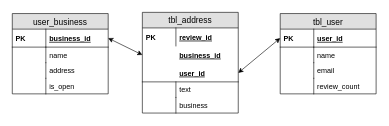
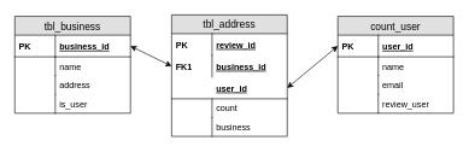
  <mxCell id="0" />
  <mxCell id="1" parent="0" />
  <mxCell id="2" value="&lt;span style=&quot;font-family: &amp;#34;helvetica&amp;#34; , &amp;#34;arial&amp;#34; , sans-serif ; font-size: 0px&quot;&gt;%3CmxGraphModel%3E%3Croot%3E%3CmxCell%20id%3D%220%22%2F%3E%3CmxCell%20id%3D%221%22%20parent%3D%220%22%2F%3E%3CmxCell%20id%3D%222%22%20value%3D%22%22%20style%3D%22rounded%3D0%3BwhiteSpace%3Dwrap%3Bhtml%3D1%3B%22%20vertex%3D%221%22%20parent%3D%221%22%3E%3CmxGeometry%20x%3D%22410%22%20y%3D%2295%22%20width%3D%22170%22%20height%3D%2290%22%20as%3D%22geometry%22%2F%3E%3C%2FmxCell%3E%3C%2Froot%3E%3C%2FmxGraphModel%3E&lt;/span&gt;" style="text;html=1;resizable=0;points=[];autosize=1;align=left;verticalAlign=top;spacingTop=-4;" vertex="1" parent="1"><mxGeometry x="124" y="67" width="20" height="20" as="geometry" /></mxCell>
- <mxCell id="3" value="user_business" style="swimlane;fontStyle=0;childLayout=stackLayout;horizontal=1;startSize=26;fillColor=#e0e0e0;horizontalStack=0;resizeParent=1;resizeParentMax=0;resizeLast=0;collapsible=1;marginBottom=0;swimlaneFillColor=#ffffff;align=center;fontSize=14;" vertex="1" parent="1"><mxGeometry x="20" y="22" width="160" height="134" as="geometry" /></mxCell>
+ <mxCell id="3" value="tbl_business" style="swimlane;fontStyle=0;childLayout=stackLayout;horizontal=1;startSize=26;fillColor=#e0e0e0;horizontalStack=0;resizeParent=1;resizeParentMax=0;resizeLast=0;collapsible=1;marginBottom=0;swimlaneFillColor=#ffffff;align=center;fontSize=14;" vertex="1" parent="1"><mxGeometry x="20" y="22" width="160" height="134" as="geometry" /></mxCell>
  <mxCell id="4" value="business_id" style="shape=partialRectangle;top=0;left=0;right=0;bottom=1;align=left;verticalAlign=middle;fillColor=none;spacingLeft=60;spacingRight=4;overflow=hidden;rotatable=0;points=[[0,0.5],[1,0.5]];portConstraint=eastwest;dropTarget=0;fontStyle=5;fontSize=12;" vertex="1" parent="3"><mxGeometry y="26" width="160" height="30" as="geometry" /></mxCell>
  <mxCell id="5" value="PK" style="shape=partialRectangle;fontStyle=1;top=0;left=0;bottom=0;fillColor=none;align=left;verticalAlign=middle;spacingLeft=4;spacingRight=4;overflow=hidden;rotatable=0;points=[];portConstraint=eastwest;part=1;fontSize=12;" vertex="1" connectable="0" parent="4"><mxGeometry width="56" height="30" as="geometry" /></mxCell>
  <mxCell id="6" value="name" style="shape=partialRectangle;top=0;left=0;right=0;bottom=0;align=left;verticalAlign=top;fillColor=none;spacingLeft=60;spacingRight=4;overflow=hidden;rotatable=0;points=[[0,0.5],[1,0.5]];portConstraint=eastwest;dropTarget=0;fontSize=12;strokeColor=#000000;labelBorderColor=none;" vertex="1" parent="3"><mxGeometry y="56" width="160" height="26" as="geometry" /></mxCell>
  <mxCell id="7" value="" style="shape=partialRectangle;top=0;left=0;bottom=0;fillColor=none;align=left;verticalAlign=top;spacingLeft=4;spacingRight=4;overflow=hidden;rotatable=0;points=[];portConstraint=eastwest;part=1;fontSize=12;" vertex="1" connectable="0" parent="6"><mxGeometry width="56" height="26" as="geometry" /></mxCell>
  <mxCell id="8" value="address" style="shape=partialRectangle;top=0;left=0;right=0;bottom=0;align=left;verticalAlign=top;fillColor=none;spacingLeft=60;spacingRight=4;overflow=hidden;rotatable=0;points=[[0,0.5],[1,0.5]];portConstraint=eastwest;dropTarget=0;fontSize=12;" vertex="1" parent="3"><mxGeometry y="82" width="160" height="26" as="geometry" /></mxCell>
  <mxCell id="9" value="" style="shape=partialRectangle;top=0;left=0;bottom=0;fillColor=none;align=left;verticalAlign=top;spacingLeft=4;spacingRight=4;overflow=hidden;rotatable=0;points=[];portConstraint=eastwest;part=1;fontSize=12;" vertex="1" connectable="0" parent="8"><mxGeometry width="56" height="26" as="geometry" /></mxCell>
- <mxCell id="10" value="is_open" style="shape=partialRectangle;top=0;left=0;right=0;bottom=0;align=left;verticalAlign=top;fillColor=none;spacingLeft=60;spacingRight=4;overflow=hidden;rotatable=0;points=[[0,0.5],[1,0.5]];portConstraint=eastwest;dropTarget=0;fontSize=12;" vertex="1" parent="3"><mxGeometry y="108" width="160" height="26" as="geometry" /></mxCell>
+ <mxCell id="10" value="is_user" style="shape=partialRectangle;top=0;left=0;right=0;bottom=0;align=left;verticalAlign=top;fillColor=none;spacingLeft=60;spacingRight=4;overflow=hidden;rotatable=0;points=[[0,0.5],[1,0.5]];portConstraint=eastwest;dropTarget=0;fontSize=12;" vertex="1" parent="3"><mxGeometry y="108" width="160" height="26" as="geometry" /></mxCell>
  <mxCell id="11" value="" style="shape=partialRectangle;top=0;left=0;bottom=0;fillColor=none;align=left;verticalAlign=top;spacingLeft=4;spacingRight=4;overflow=hidden;rotatable=0;points=[];portConstraint=eastwest;part=1;fontSize=12;" vertex="1" connectable="0" parent="10"><mxGeometry width="56" height="26" as="geometry" /></mxCell>
  <mxCell id="12" value="tbl_address" style="swimlane;fontStyle=0;childLayout=stackLayout;horizontal=1;startSize=26;fillColor=#e0e0e0;horizontalStack=0;resizeParent=1;resizeParentMax=0;resizeLast=0;collapsible=1;marginBottom=0;swimlaneFillColor=#ffffff;align=center;fontSize=14;" vertex="1" parent="1"><mxGeometry x="237" y="20" width="160" height="168" as="geometry" /></mxCell>
  <mxCell id="13" value="review_id" style="shape=partialRectangle;top=0;left=0;right=0;bottom=0;align=left;verticalAlign=middle;fillColor=none;spacingLeft=60;spacingRight=4;overflow=hidden;rotatable=0;points=[[0,0.5],[1,0.5]];portConstraint=eastwest;dropTarget=0;fontStyle=5;fontSize=12;" vertex="1" parent="12"><mxGeometry y="26" width="160" height="30" as="geometry" /></mxCell>
  <mxCell id="14" value="PK" style="shape=partialRectangle;fontStyle=1;top=0;left=0;bottom=0;fillColor=none;align=left;verticalAlign=middle;spacingLeft=4;spacingRight=4;overflow=hidden;rotatable=0;points=[];portConstraint=eastwest;part=1;fontSize=12;" vertex="1" connectable="0" parent="13"><mxGeometry width="56" height="30" as="geometry" /></mxCell>
  <mxCell id="15" value="business_id" style="shape=partialRectangle;top=0;left=0;right=0;bottom=0;align=left;verticalAlign=middle;fillColor=none;spacingLeft=60;spacingRight=4;overflow=hidden;rotatable=0;points=[[0,0.5],[1,0.5]];portConstraint=eastwest;dropTarget=0;fontStyle=5;fontSize=12;" vertex="1" parent="12"><mxGeometry y="56" width="160" height="30" as="geometry" /></mxCell>
+ <mxCell id="16" value="FK1" style="shape=partialRectangle;fontStyle=1;top=0;left=0;bottom=0;fillColor=none;align=left;verticalAlign=middle;spacingLeft=4;spacingRight=4;overflow=hidden;rotatable=0;points=[];portConstraint=eastwest;part=1;fontSize=12;" vertex="1" connectable="0" parent="15"><mxGeometry width="56" height="30" as="geometry" /></mxCell>
  <mxCell id="17" value="user_id" style="shape=partialRectangle;top=0;left=0;right=0;bottom=1;align=left;verticalAlign=middle;fillColor=none;spacingLeft=60;spacingRight=4;overflow=hidden;rotatable=0;points=[[0,0.5],[1,0.5]];portConstraint=eastwest;dropTarget=0;fontStyle=5;fontSize=12;" vertex="1" parent="12"><mxGeometry y="86" width="160" height="30" as="geometry" /></mxCell>
- <mxCell id="18" value="text" style="shape=partialRectangle;top=0;left=0;right=0;bottom=0;align=left;verticalAlign=top;fillColor=none;spacingLeft=60;spacingRight=4;overflow=hidden;rotatable=0;points=[[0,0.5],[1,0.5]];portConstraint=eastwest;dropTarget=0;fontSize=12;" vertex="1" parent="12"><mxGeometry y="116" width="160" height="26" as="geometry" /></mxCell>
+ <mxCell id="18" value="count" style="shape=partialRectangle;top=0;left=0;right=0;bottom=0;align=left;verticalAlign=top;fillColor=none;spacingLeft=60;spacingRight=4;overflow=hidden;rotatable=0;points=[[0,0.5],[1,0.5]];portConstraint=eastwest;dropTarget=0;fontSize=12;" vertex="1" parent="12"><mxGeometry y="116" width="160" height="26" as="geometry" /></mxCell>
  <mxCell id="19" value="" style="shape=partialRectangle;top=0;left=0;bottom=0;fillColor=none;align=left;verticalAlign=top;spacingLeft=4;spacingRight=4;overflow=hidden;rotatable=0;points=[];portConstraint=eastwest;part=1;fontSize=12;" vertex="1" connectable="0" parent="18"><mxGeometry width="56" height="26" as="geometry" /></mxCell>
  <mxCell id="20" value="business" style="shape=partialRectangle;top=0;left=0;right=0;bottom=0;align=left;verticalAlign=top;fillColor=none;spacingLeft=60;spacingRight=4;overflow=hidden;rotatable=0;points=[[0,0.5],[1,0.5]];portConstraint=eastwest;dropTarget=0;fontSize=12;" vertex="1" parent="12"><mxGeometry y="142" width="160" height="26" as="geometry" /></mxCell>
  <mxCell id="21" value="" style="shape=partialRectangle;top=0;left=0;bottom=0;fillColor=none;align=left;verticalAlign=top;spacingLeft=4;spacingRight=4;overflow=hidden;rotatable=0;points=[];portConstraint=eastwest;part=1;fontSize=12;" vertex="1" connectable="0" parent="20"><mxGeometry width="56" height="26" as="geometry" /></mxCell>
- <mxCell id="22" value="tbl_user" style="swimlane;fontStyle=0;childLayout=stackLayout;horizontal=1;startSize=26;fillColor=#e0e0e0;horizontalStack=0;resizeParent=1;resizeParentMax=0;resizeLast=0;collapsible=1;marginBottom=0;swimlaneFillColor=#ffffff;align=center;fontSize=14;" vertex="1" parent="1"><mxGeometry x="467" y="22" width="160" height="134" as="geometry" /></mxCell>
+ <mxCell id="22" value="count_user" style="swimlane;fontStyle=0;childLayout=stackLayout;horizontal=1;startSize=26;fillColor=#e0e0e0;horizontalStack=0;resizeParent=1;resizeParentMax=0;resizeLast=0;collapsible=1;marginBottom=0;swimlaneFillColor=#ffffff;align=center;fontSize=14;" vertex="1" parent="1"><mxGeometry x="467" y="22" width="160" height="134" as="geometry" /></mxCell>
  <mxCell id="23" value="user_id" style="shape=partialRectangle;top=0;left=0;right=0;bottom=1;align=left;verticalAlign=middle;fillColor=none;spacingLeft=60;spacingRight=4;overflow=hidden;rotatable=0;points=[[0,0.5],[1,0.5]];portConstraint=eastwest;dropTarget=0;fontStyle=5;fontSize=12;" vertex="1" parent="22"><mxGeometry y="26" width="160" height="30" as="geometry" /></mxCell>
  <mxCell id="24" value="PK" style="shape=partialRectangle;fontStyle=1;top=0;left=0;bottom=0;fillColor=none;align=left;verticalAlign=middle;spacingLeft=4;spacingRight=4;overflow=hidden;rotatable=0;points=[];portConstraint=eastwest;part=1;fontSize=12;" vertex="1" connectable="0" parent="23"><mxGeometry width="56" height="30" as="geometry" /></mxCell>
  <mxCell id="25" value="name" style="shape=partialRectangle;top=0;left=0;right=0;bottom=0;align=left;verticalAlign=top;fillColor=none;spacingLeft=60;spacingRight=4;overflow=hidden;rotatable=0;points=[[0,0.5],[1,0.5]];portConstraint=eastwest;dropTarget=0;fontSize=12;" vertex="1" parent="22"><mxGeometry y="56" width="160" height="26" as="geometry" /></mxCell>
  <mxCell id="26" value="" style="shape=partialRectangle;top=0;left=0;bottom=0;fillColor=none;align=left;verticalAlign=top;spacingLeft=4;spacingRight=4;overflow=hidden;rotatable=0;points=[];portConstraint=eastwest;part=1;fontSize=12;" vertex="1" connectable="0" parent="25"><mxGeometry width="56" height="26" as="geometry" /></mxCell>
  <mxCell id="27" value="email" style="shape=partialRectangle;top=0;left=0;right=0;bottom=0;align=left;verticalAlign=top;fillColor=none;spacingLeft=60;spacingRight=4;overflow=hidden;rotatable=0;points=[[0,0.5],[1,0.5]];portConstraint=eastwest;dropTarget=0;fontSize=12;" vertex="1" parent="22"><mxGeometry y="82" width="160" height="26" as="geometry" /></mxCell>
  <mxCell id="28" value="" style="shape=partialRectangle;top=0;left=0;bottom=0;fillColor=none;align=left;verticalAlign=top;spacingLeft=4;spacingRight=4;overflow=hidden;rotatable=0;points=[];portConstraint=eastwest;part=1;fontSize=12;" vertex="1" connectable="0" parent="27"><mxGeometry width="56" height="26" as="geometry" /></mxCell>
- <mxCell id="29" value="review_count" style="shape=partialRectangle;top=0;left=0;right=0;bottom=0;align=left;verticalAlign=top;fillColor=none;spacingLeft=60;spacingRight=4;overflow=hidden;rotatable=0;points=[[0,0.5],[1,0.5]];portConstraint=eastwest;dropTarget=0;fontSize=12;" vertex="1" parent="22"><mxGeometry y="108" width="160" height="26" as="geometry" /></mxCell>
+ <mxCell id="29" value="review_user" style="shape=partialRectangle;top=0;left=0;right=0;bottom=0;align=left;verticalAlign=top;fillColor=none;spacingLeft=60;spacingRight=4;overflow=hidden;rotatable=0;points=[[0,0.5],[1,0.5]];portConstraint=eastwest;dropTarget=0;fontSize=12;" vertex="1" parent="22"><mxGeometry y="108" width="160" height="26" as="geometry" /></mxCell>
  <mxCell id="30" value="" style="shape=partialRectangle;top=0;left=0;bottom=0;fillColor=none;align=left;verticalAlign=top;spacingLeft=4;spacingRight=4;overflow=hidden;rotatable=0;points=[];portConstraint=eastwest;part=1;fontSize=12;" vertex="1" connectable="0" parent="29"><mxGeometry width="56" height="26" as="geometry" /></mxCell>
  <mxCell id="31" value="" style="endArrow=classic;startArrow=classic;html=1;entryX=1;entryY=0.5;entryDx=0;entryDy=0;exitX=0;exitY=0.5;exitDx=0;exitDy=0;" edge="1" parent="1" source="15" target="4"><mxGeometry width="50" height="50" relative="1" as="geometry"><mxPoint x="-33" y="262" as="sourcePoint" /><mxPoint x="17" y="212" as="targetPoint" /></mxGeometry></mxCell>
  <mxCell id="32" value="" style="endArrow=classic;startArrow=classic;html=1;entryX=1;entryY=0.5;entryDx=0;entryDy=0;exitX=0;exitY=0.5;exitDx=0;exitDy=0;" edge="1" parent="1" source="23" target="17"><mxGeometry width="50" height="50" relative="1" as="geometry"><mxPoint x="247" y="101" as="sourcePoint" /><mxPoint x="134" y="71" as="targetPoint" /></mxGeometry></mxCell>
